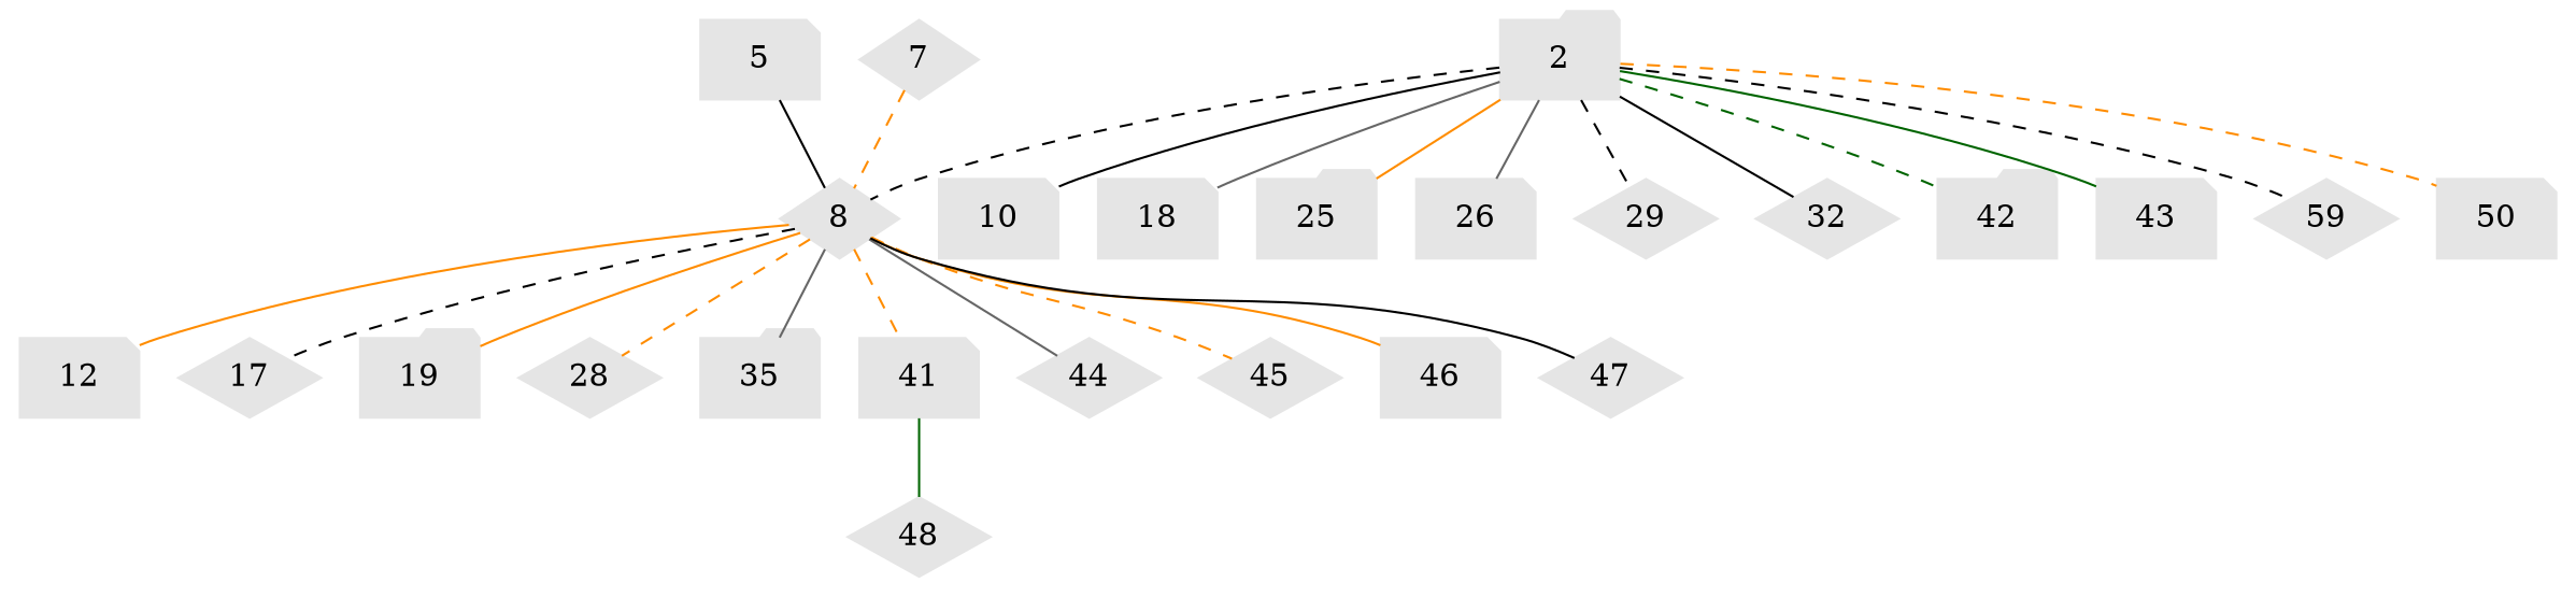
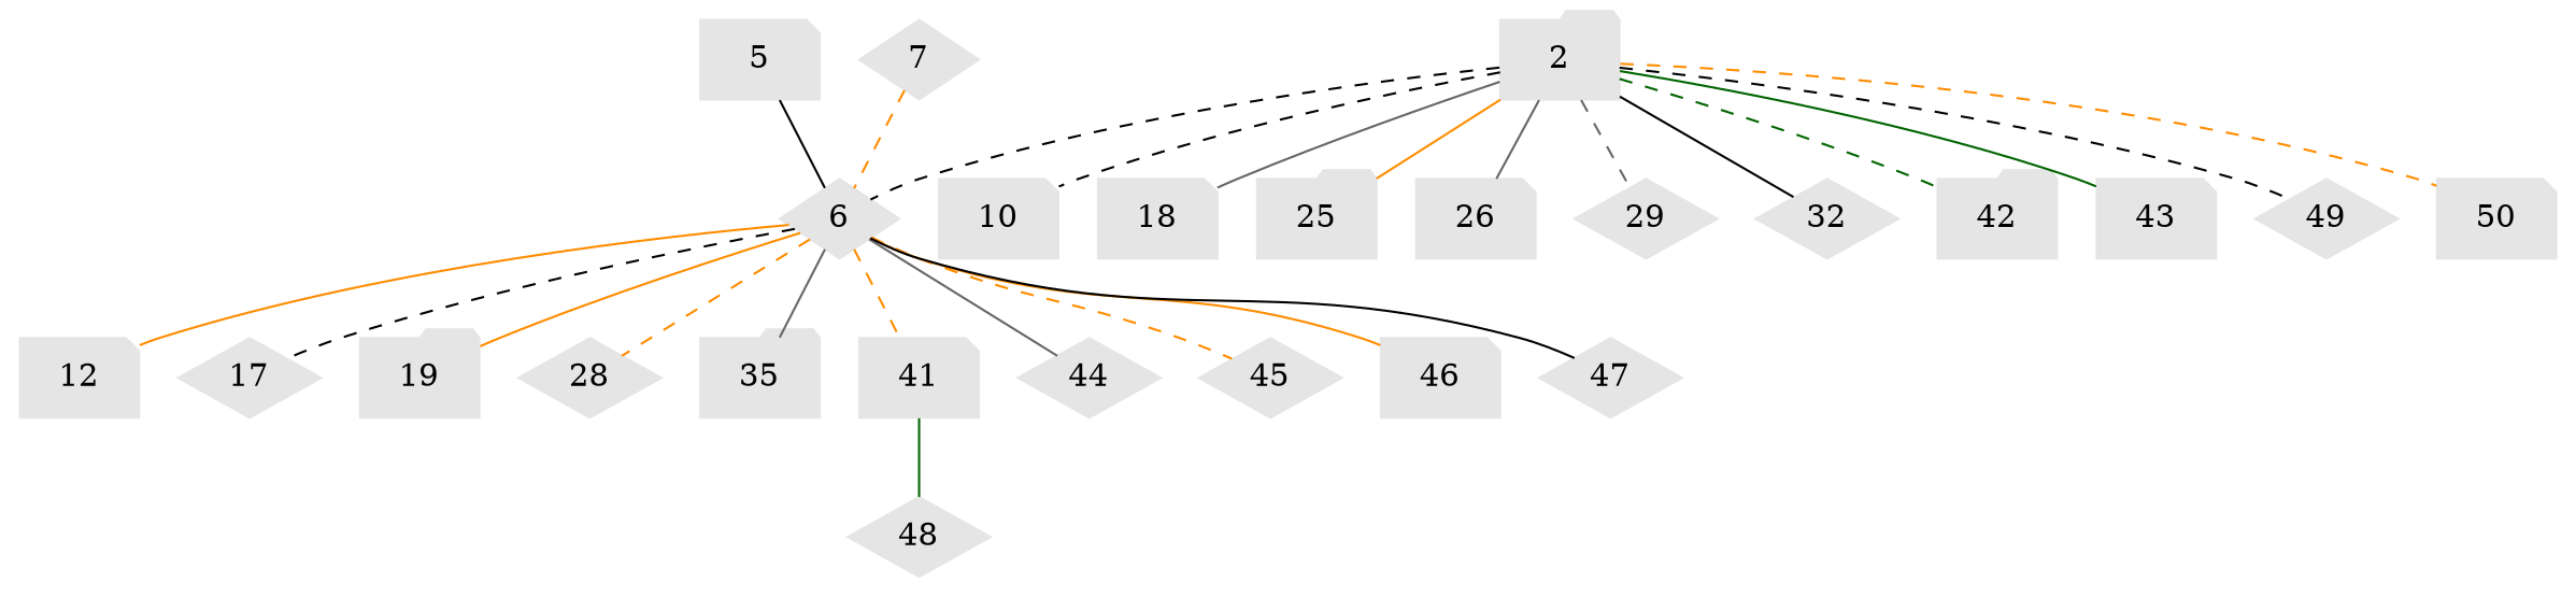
  graph {
    node [color=gray90 shape=diamond style=filled]
    edge [color=darkorange style=solid]
-   8 [super="+1"]
+   8 [super="+1" label=6]
    12 [shape=note]
    17
    19 [shape=folder]
    28
    35 [shape=folder]
    41 [shape=note super="+20"]
    44 [super="+16"]
    45 [super="+36+39"]
    46 [shape=note]
    47 [super="+37"]
    2 [shape=folder]
    10 [shape=note]
    18 [shape=note super="+3"]
    25 [shape=folder super="+11"]
    26 [shape=note]
    29
    32 [super="+13"]
    42 [shape=folder super="+34+38"]
    43 [shape=note super="+40"]
-   49 [super="+24" label=59]
+   49 [super="+24"]
    50 [shape=note]
    5 [shape=note]
    7
    48
    8 -- 12
    8 -- 17 [color=black style=dashed]
    8 -- 19
    8 -- 28 [style=dashed]
    8 -- 35 [color=gray40]
    8 -- 41 [style=dashed]
    8 -- 44 [color=gray40]
    8 -- 45 [style=dashed]
    8 -- 46
    8 -- 47 [color=black]
    41 -- 48 [color=darkgreen]
    2 -- 8 [color=black style=dashed weight=2]
-   2 -- 10 [color=black]
+   2 -- 10 [color=black style=dashed]
    2 -- 18 [color=gray40]
    2 -- 25
    2 -- 26 [color=gray40]
-   2 -- 29 [color=black style=dashed]
+   2 -- 29 [color=gray40 style=dashed]
    2 -- 32 [color=black]
    2 -- 42 [color=darkgreen style=dashed]
    2 -- 43 [color=darkgreen]
    2 -- 49 [color=black style=dashed]
    2 -- 50 [style=dashed]
    5 -- 8 [color=black]
    7 -- 8 [style=dashed]
  }
